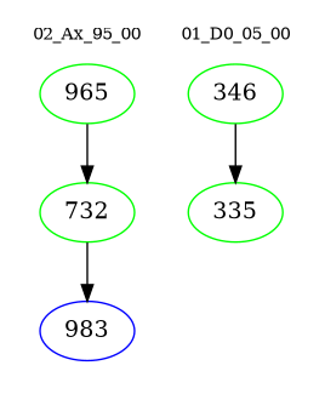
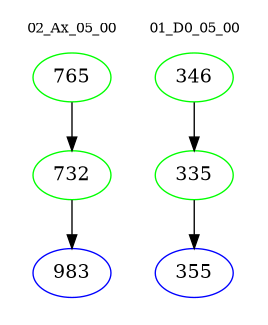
  digraph {
    node [color=green]
    edge [color=black]
-   n1 [label=965]
+   n1 [label=765]
    n2 [label=732]
    n3 [color=blue label=983]
    n4 [label=346]
    n5 [label=335]
+   n6 [color=blue label=355]
    subgraph cluster_1 {
      color=white
      fontsize=10
-     label="02_Ax_95_00"
+     label="02_Ax_05_00"
      n1
      n2
      n3
    }
    subgraph cluster_2 {
      color=white
      fontsize=10
      label="01_D0_05_00"
      n4
      n5
+     n6
    }
    n1 -> n2
    n2 -> n3
    n4 -> n5
+   n5 -> n6
  }
